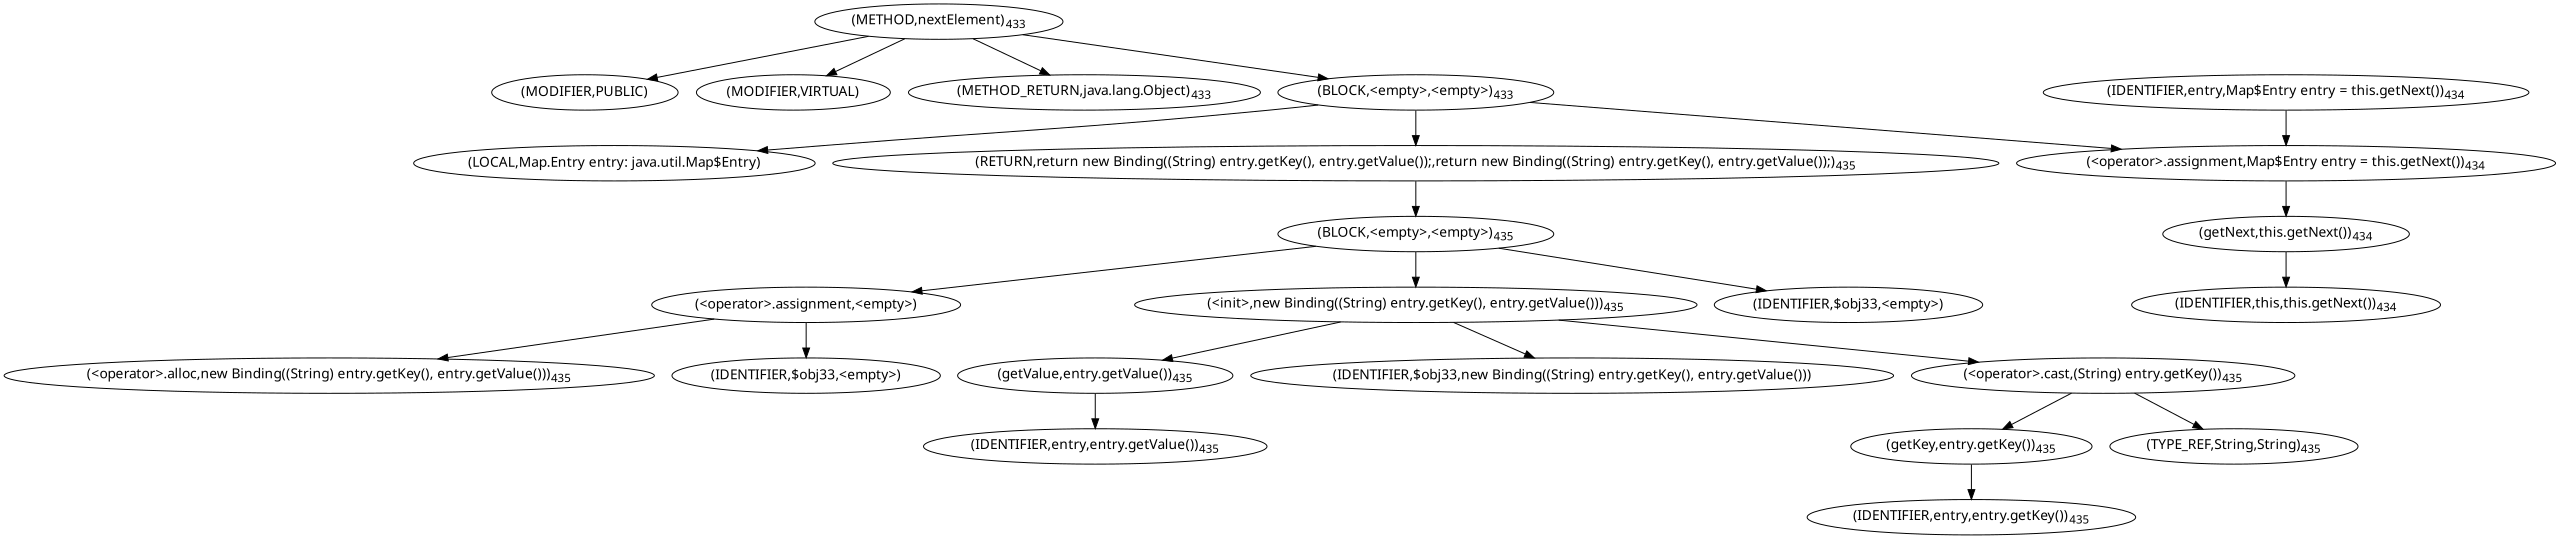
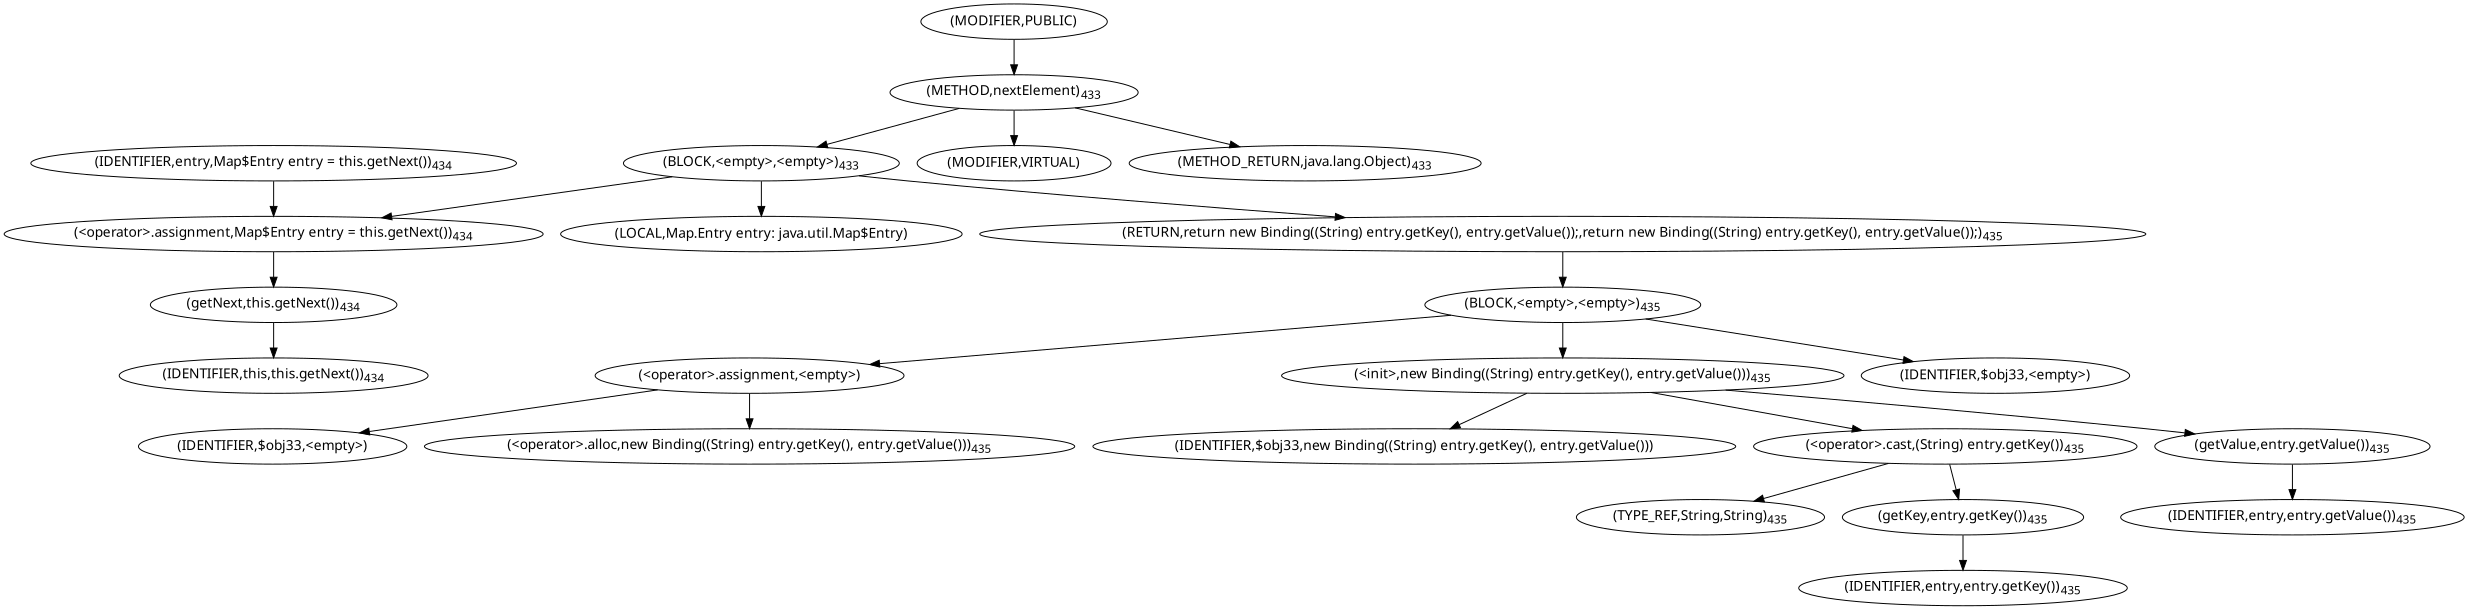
  digraph {
    fontname="Noto Sans"
    node [fontname="Noto Sans"]
    edge [fontname="Noto Sans"]
    n1 [label=<(METHOD,nextElement)<SUB>433</SUB>>]
    n2 [label=<(BLOCK,&lt;empty&gt;,&lt;empty&gt;)<SUB>433</SUB>>]
    n3 [label=<(MODIFIER,PUBLIC)>]
    n4 [label=<(MODIFIER,VIRTUAL)>]
    n5 [label=<(METHOD_RETURN,java.lang.Object)<SUB>433</SUB>>]
    n6 [label=<(LOCAL,Map.Entry entry: java.util.Map$Entry)>]
    n7 [label=<(&lt;operator&gt;.assignment,Map$Entry entry = this.getNext())<SUB>434</SUB>>]
    n8 [label=<(RETURN,return new Binding((String) entry.getKey(), entry.getValue());,return new Binding((String) entry.getKey(), entry.getValue());)<SUB>435</SUB>>]
    n9 [label=<(getNext,this.getNext())<SUB>434</SUB>>]
    n10 [label=<(BLOCK,&lt;empty&gt;,&lt;empty&gt;)<SUB>435</SUB>>]
    n11 [label=<(IDENTIFIER,entry,Map$Entry entry = this.getNext())<SUB>434</SUB>>]
    n12 [label=<(IDENTIFIER,this,this.getNext())<SUB>434</SUB>>]
    n13 [label=<(&lt;operator&gt;.assignment,&lt;empty&gt;)>]
    n14 [label=<(&lt;init&gt;,new Binding((String) entry.getKey(), entry.getValue()))<SUB>435</SUB>>]
    n15 [label=<(IDENTIFIER,$obj33,&lt;empty&gt;)>]
    n16 [label=<(IDENTIFIER,$obj33,&lt;empty&gt;)>]
    n17 [label=<(&lt;operator&gt;.alloc,new Binding((String) entry.getKey(), entry.getValue()))<SUB>435</SUB>>]
    n18 [label=<(IDENTIFIER,$obj33,new Binding((String) entry.getKey(), entry.getValue()))>]
    n19 [label=<(&lt;operator&gt;.cast,(String) entry.getKey())<SUB>435</SUB>>]
    n20 [label=<(getValue,entry.getValue())<SUB>435</SUB>>]
    n21 [label=<(TYPE_REF,String,String)<SUB>435</SUB>>]
    n22 [label=<(getKey,entry.getKey())<SUB>435</SUB>>]
    n23 [label=<(IDENTIFIER,entry,entry.getValue())<SUB>435</SUB>>]
    n24 [label=<(IDENTIFIER,entry,entry.getKey())<SUB>435</SUB>>]
    n1 -> n2
-   n1 -> n3
+   n3 -> n1
    n1 -> n4
    n1 -> n5
    n2 -> n6
    n2 -> n7
    n2 -> n8
    n7 -> n9
    n8 -> n10
    n9 -> n12
    n10 -> n13
    n10 -> n14
    n10 -> n15
    n11 -> n7
    n13 -> n16
    n13 -> n17
    n14 -> n18
    n14 -> n19
    n14 -> n20
    n19 -> n21
    n19 -> n22
    n20 -> n23
    n22 -> n24
  }
